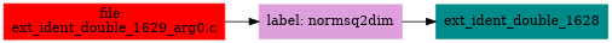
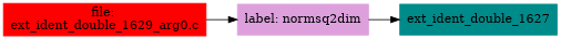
  digraph {
    rankdir=LR
    node [shape=box style=filled]
    n1 [color=red label="file: \next_ident_double_1629_arg0.c"]
    n2 [color=plum label="label: normsq2dim"]
-   n3 [color=cyan4 label=ext_ident_double_1628]
+   n3 [color=cyan4 label=ext_ident_double_1627]
    n1 -> n2
    n2 -> n3
  }
